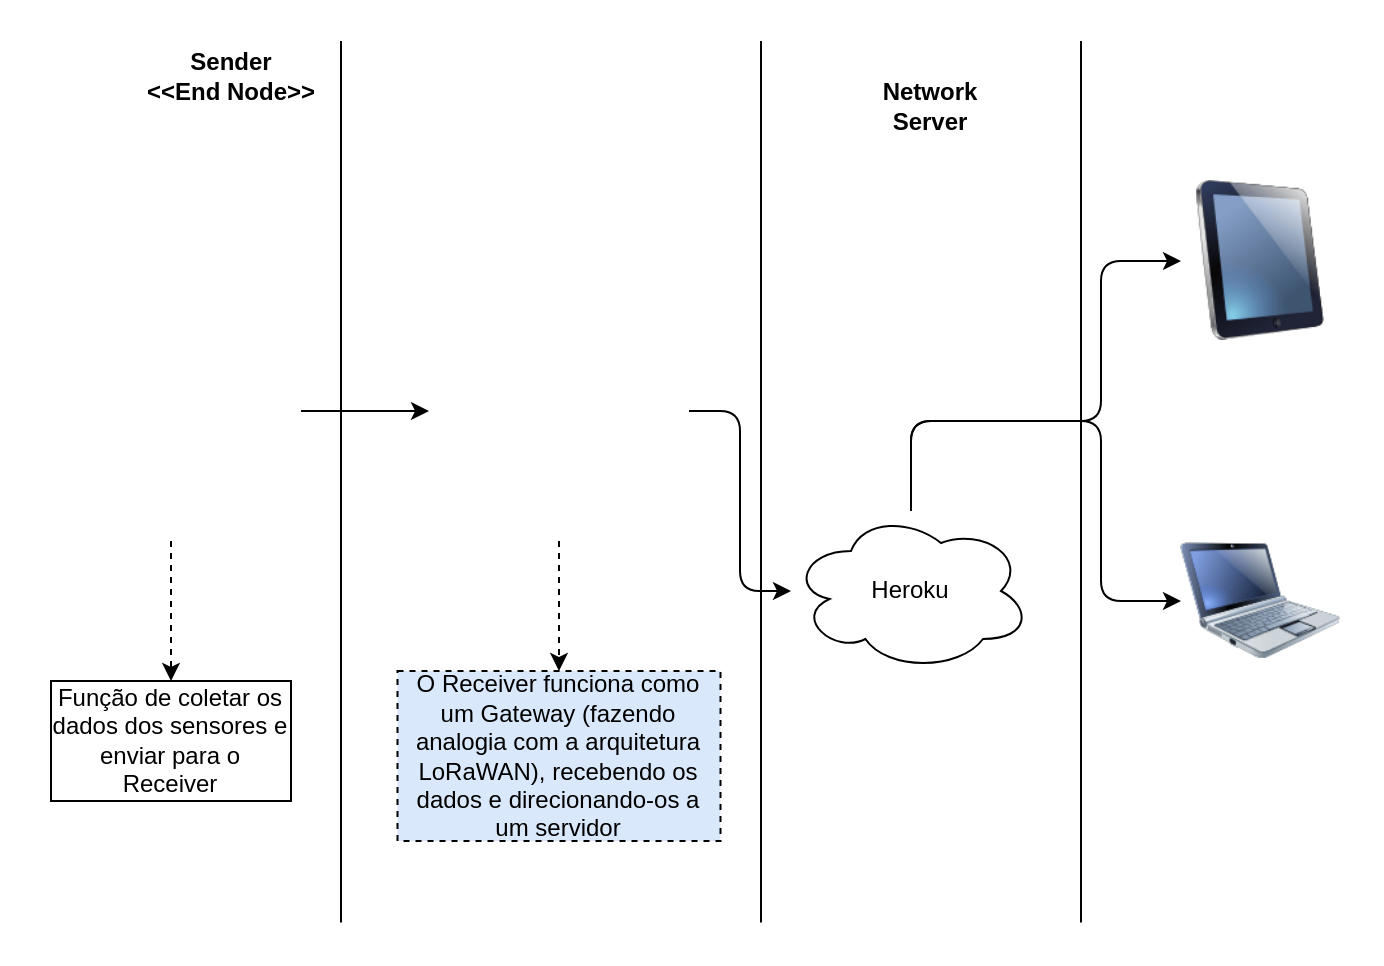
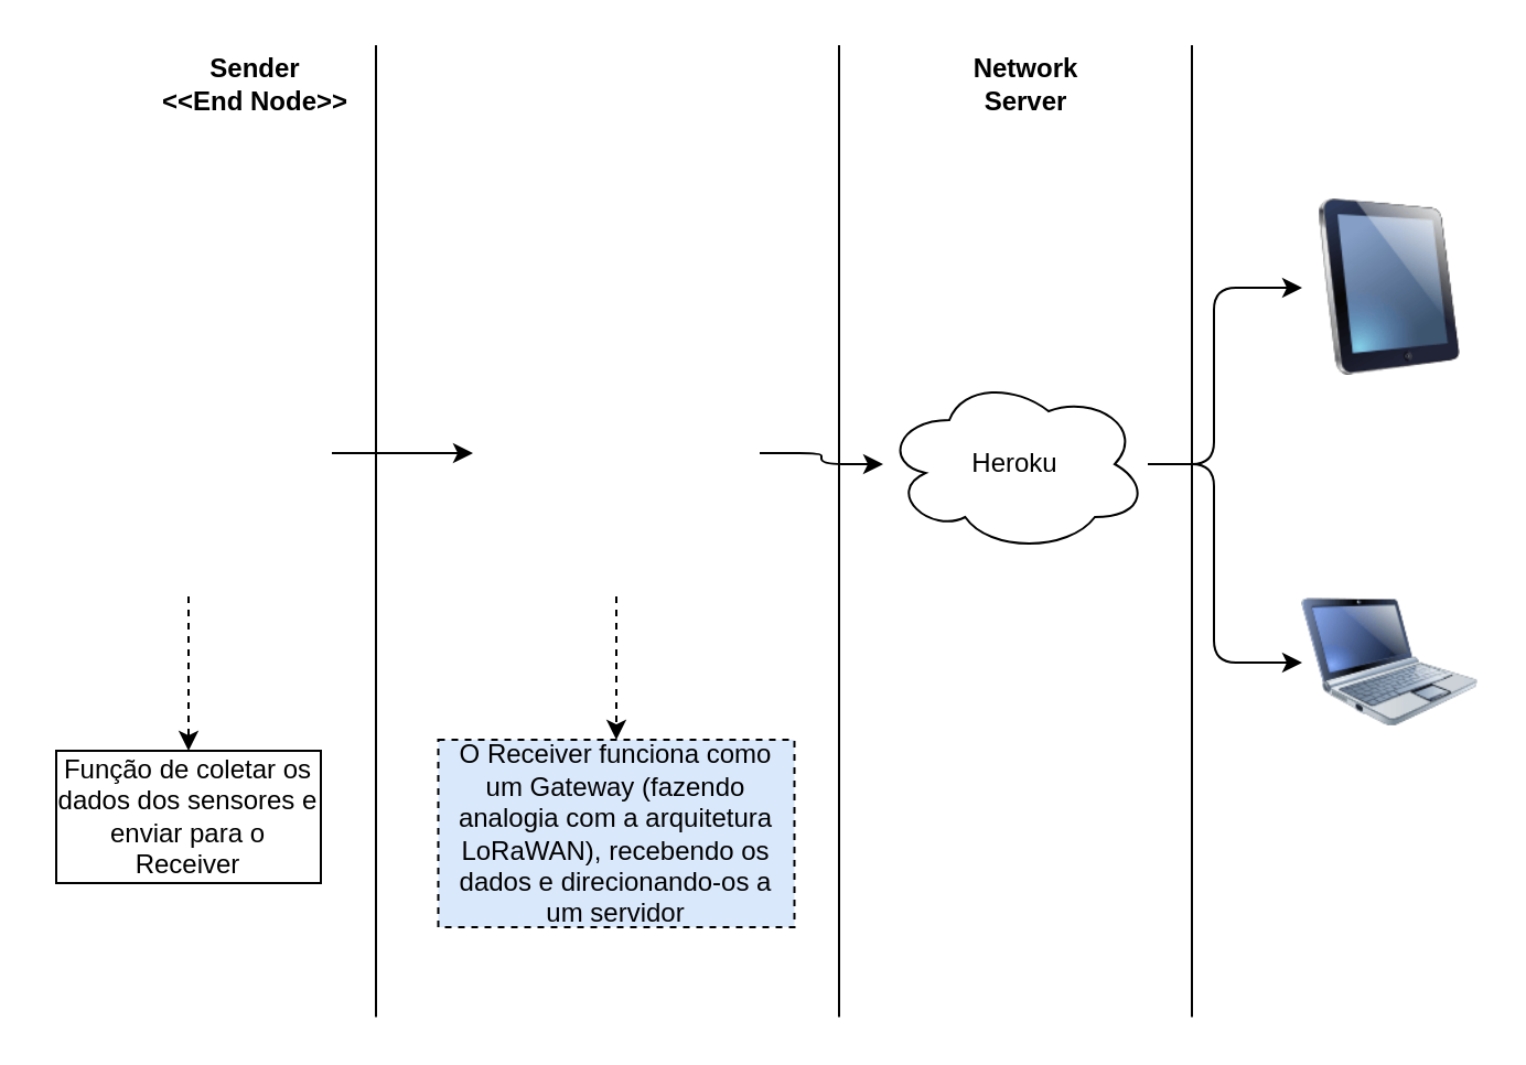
  <mxCell id="0" />
  <mxCell id="1" parent="0" />
  <mxCell id="2" style="edgeStyle=orthogonalEdgeStyle;rounded=1;orthogonalLoop=1;jettySize=auto;html=1;entryX=0.5;entryY=0;entryDx=0;entryDy=0;startArrow=none;startFill=0;endArrow=classic;endFill=1;dashed=1;" edge="1" parent="1" source="3" target="14"><mxGeometry relative="1" as="geometry" /></mxCell>
  <mxCell id="3" value="" style="shape=image;verticalLabelPosition=bottom;labelBackgroundColor=default;verticalAlign=top;aspect=fixed;imageAspect=0;image=https://www.curtocircuito.com.br/pub/media/catalog/product/p/l/placa_wifi_lora_32_-_esp32_lora_display_oled_3.jpg;" vertex="1" parent="1"><mxGeometry x="214" y="140" width="130" height="130" as="geometry" /></mxCell>
  <mxCell id="4" style="edgeStyle=orthogonalEdgeStyle;rounded=0;orthogonalLoop=1;jettySize=auto;html=1;entryX=0;entryY=0.5;entryDx=0;entryDy=0;" edge="1" parent="1" source="6" target="3"><mxGeometry relative="1" as="geometry" /></mxCell>
  <mxCell id="5" style="edgeStyle=orthogonalEdgeStyle;rounded=1;orthogonalLoop=1;jettySize=auto;html=1;entryX=0.5;entryY=0;entryDx=0;entryDy=0;dashed=1;startArrow=none;startFill=0;endArrow=classic;endFill=1;" edge="1" parent="1" source="6" target="15"><mxGeometry relative="1" as="geometry" /></mxCell>
  <mxCell id="6" value="" style="shape=image;verticalLabelPosition=bottom;labelBackgroundColor=default;verticalAlign=top;aspect=fixed;imageAspect=0;image=https://www.curtocircuito.com.br/pub/media/catalog/product/p/l/placa_wifi_lora_32_-_esp32_lora_display_oled_3.jpg;" vertex="1" parent="1"><mxGeometry x="20" y="140" width="130" height="130" as="geometry" /></mxCell>
  <mxCell id="7" style="edgeStyle=orthogonalEdgeStyle;rounded=1;orthogonalLoop=1;jettySize=auto;html=1;entryX=0;entryY=0.5;entryDx=0;entryDy=0;" edge="1" parent="1" source="10" target="12"><mxGeometry relative="1" as="geometry"><Array as="points"><mxPoint x="550" y="210" /><mxPoint x="550" y="130" /></Array></mxGeometry></mxCell>
  <mxCell id="8" style="edgeStyle=orthogonalEdgeStyle;rounded=1;orthogonalLoop=1;jettySize=auto;html=1;entryX=0;entryY=0.5;entryDx=0;entryDy=0;" edge="1" parent="1" source="10" target="11"><mxGeometry relative="1" as="geometry"><Array as="points"><mxPoint x="550" y="210" /><mxPoint x="550" y="300" /></Array></mxGeometry></mxCell>
  <mxCell id="9" style="edgeStyle=orthogonalEdgeStyle;rounded=1;orthogonalLoop=1;jettySize=auto;html=1;entryX=1;entryY=0.5;entryDx=0;entryDy=0;endArrow=none;endFill=0;startArrow=classic;startFill=1;" edge="1" parent="1" source="10" target="3"><mxGeometry relative="1" as="geometry" /></mxCell>
- <mxCell id="10" value="Heroku" style="ellipse;shape=cloud;whiteSpace=wrap;html=1;" vertex="1" parent="1"><mxGeometry x="395" y="255" width="120" height="80" as="geometry" /></mxCell>
+ <mxCell id="10" value="Heroku" style="ellipse;shape=cloud;whiteSpace=wrap;html=1;" vertex="1" parent="1"><mxGeometry x="400" y="170" width="120" height="80" as="geometry" /></mxCell>
  <mxCell id="11" value="" style="image;html=1;image=img/lib/clip_art/computers/Netbook_128x128.png" vertex="1" parent="1"><mxGeometry x="590" y="260" width="80" height="80" as="geometry" /></mxCell>
  <mxCell id="12" value="" style="image;html=1;image=img/lib/clip_art/computers/iPad_128x128.png" vertex="1" parent="1"><mxGeometry x="590" y="90" width="80" height="80" as="geometry" /></mxCell>
  <mxCell id="13" value="&lt;b&gt;Sender&lt;br&gt;&amp;lt;&amp;lt;End Node&amp;gt;&amp;gt;&lt;br&gt;&lt;/b&gt;" style="text;html=1;strokeColor=none;fillColor=none;align=center;verticalAlign=middle;whiteSpace=wrap;rounded=0;" vertex="1" parent="1"><mxGeometry x="67.5" y="23" width="95" height="30" as="geometry" /></mxCell>
  <mxCell id="14" value="O Receiver funciona como um Gateway (fazendo analogia com a arquitetura LoRaWAN), recebendo os dados e direcionando-os a um servidor" style="rounded=0;whiteSpace=wrap;html=1;dashed=1;fillColor=#dae8fc;" vertex="1" parent="1"><mxGeometry x="198.25" y="335" width="161.5" height="85" as="geometry" /></mxCell>
  <mxCell id="15" value="Função de coletar os dados dos sensores e enviar para o Receiver" style="rounded=0;whiteSpace=wrap;html=1;dashed=0;" vertex="1" parent="1"><mxGeometry x="25" y="340" width="120" height="60" as="geometry" /></mxCell>
  <mxCell id="16" value="" style="shape=image;verticalLabelPosition=bottom;labelBackgroundColor=default;verticalAlign=top;aspect=fixed;imageAspect=0;image=https://www.itpedia.nl/wp-content/uploads/2018/07/wifi.png;" vertex="1" parent="1"><mxGeometry x="253" y="78" width="52" height="52" as="geometry" /></mxCell>
  <mxCell id="17" value="" style="endArrow=none;html=1;rounded=1;" edge="1" parent="1"><mxGeometry width="50" height="50" relative="1" as="geometry"><mxPoint x="170" y="460.8" as="sourcePoint" /><mxPoint x="170" y="20" as="targetPoint" /></mxGeometry></mxCell>
  <mxCell id="18" value="" style="endArrow=none;html=1;rounded=1;" edge="1" parent="1"><mxGeometry width="50" height="50" relative="1" as="geometry"><mxPoint x="380" y="460.8" as="sourcePoint" /><mxPoint x="380" y="20" as="targetPoint" /></mxGeometry></mxCell>
  <mxCell id="19" value="" style="endArrow=none;html=1;rounded=1;" edge="1" parent="1"><mxGeometry width="50" height="50" relative="1" as="geometry"><mxPoint x="540" y="460.8" as="sourcePoint" /><mxPoint x="540" y="20" as="targetPoint" /></mxGeometry></mxCell>
- <mxCell id="20" value="&lt;b&gt;Network Server&lt;br&gt;&lt;/b&gt;" style="text;html=1;strokeColor=none;fillColor=none;align=center;verticalAlign=middle;whiteSpace=wrap;rounded=0;" vertex="1" parent="1"><mxGeometry x="420" y="38" width="90" height="30" as="geometry" /></mxCell>
+ <mxCell id="20" value="&lt;b&gt;Network Server&lt;br&gt;&lt;/b&gt;" style="text;html=1;strokeColor=none;fillColor=none;align=center;verticalAlign=middle;whiteSpace=wrap;rounded=0;" vertex="1" parent="1"><mxGeometry x="420" y="23" width="90" height="30" as="geometry" /></mxCell>
